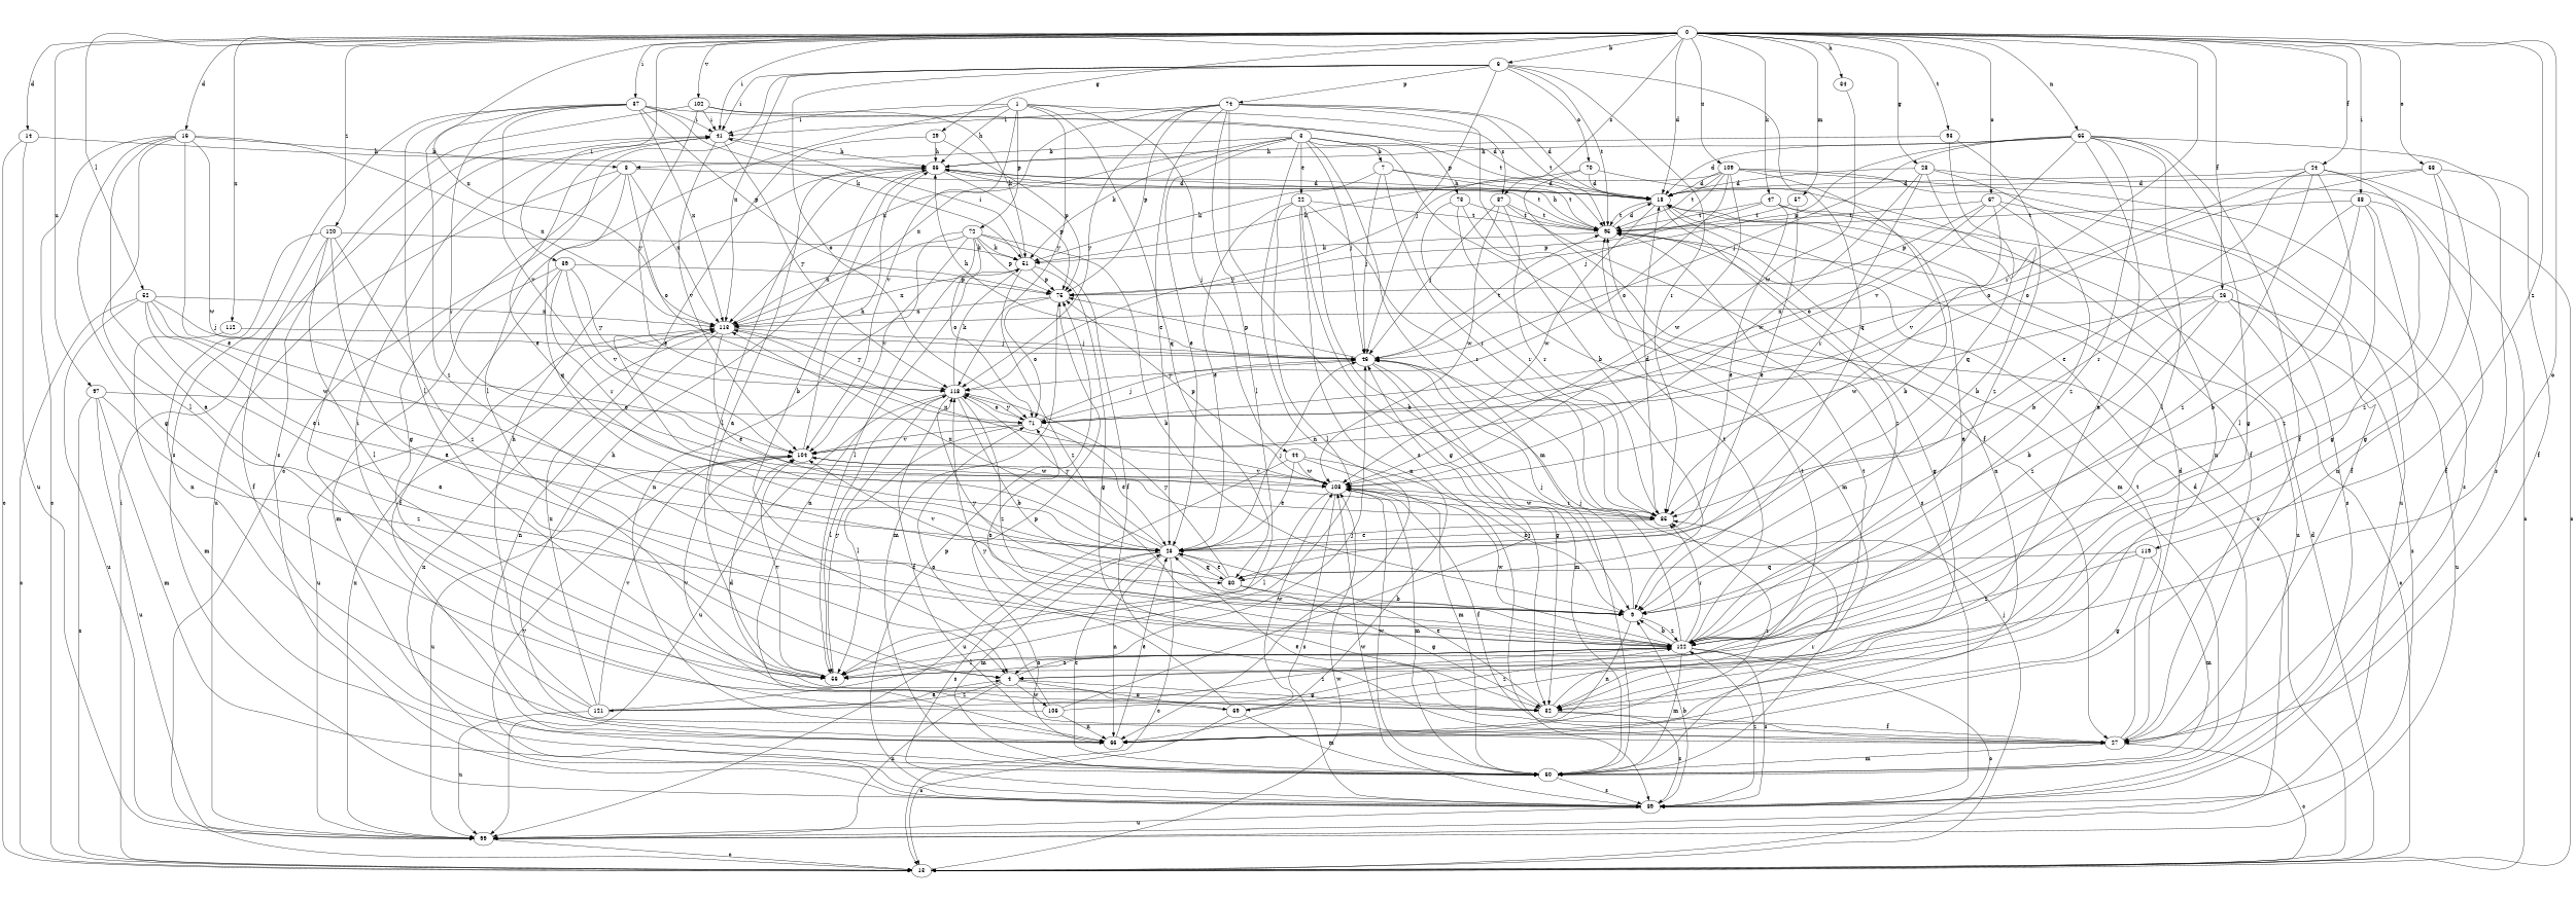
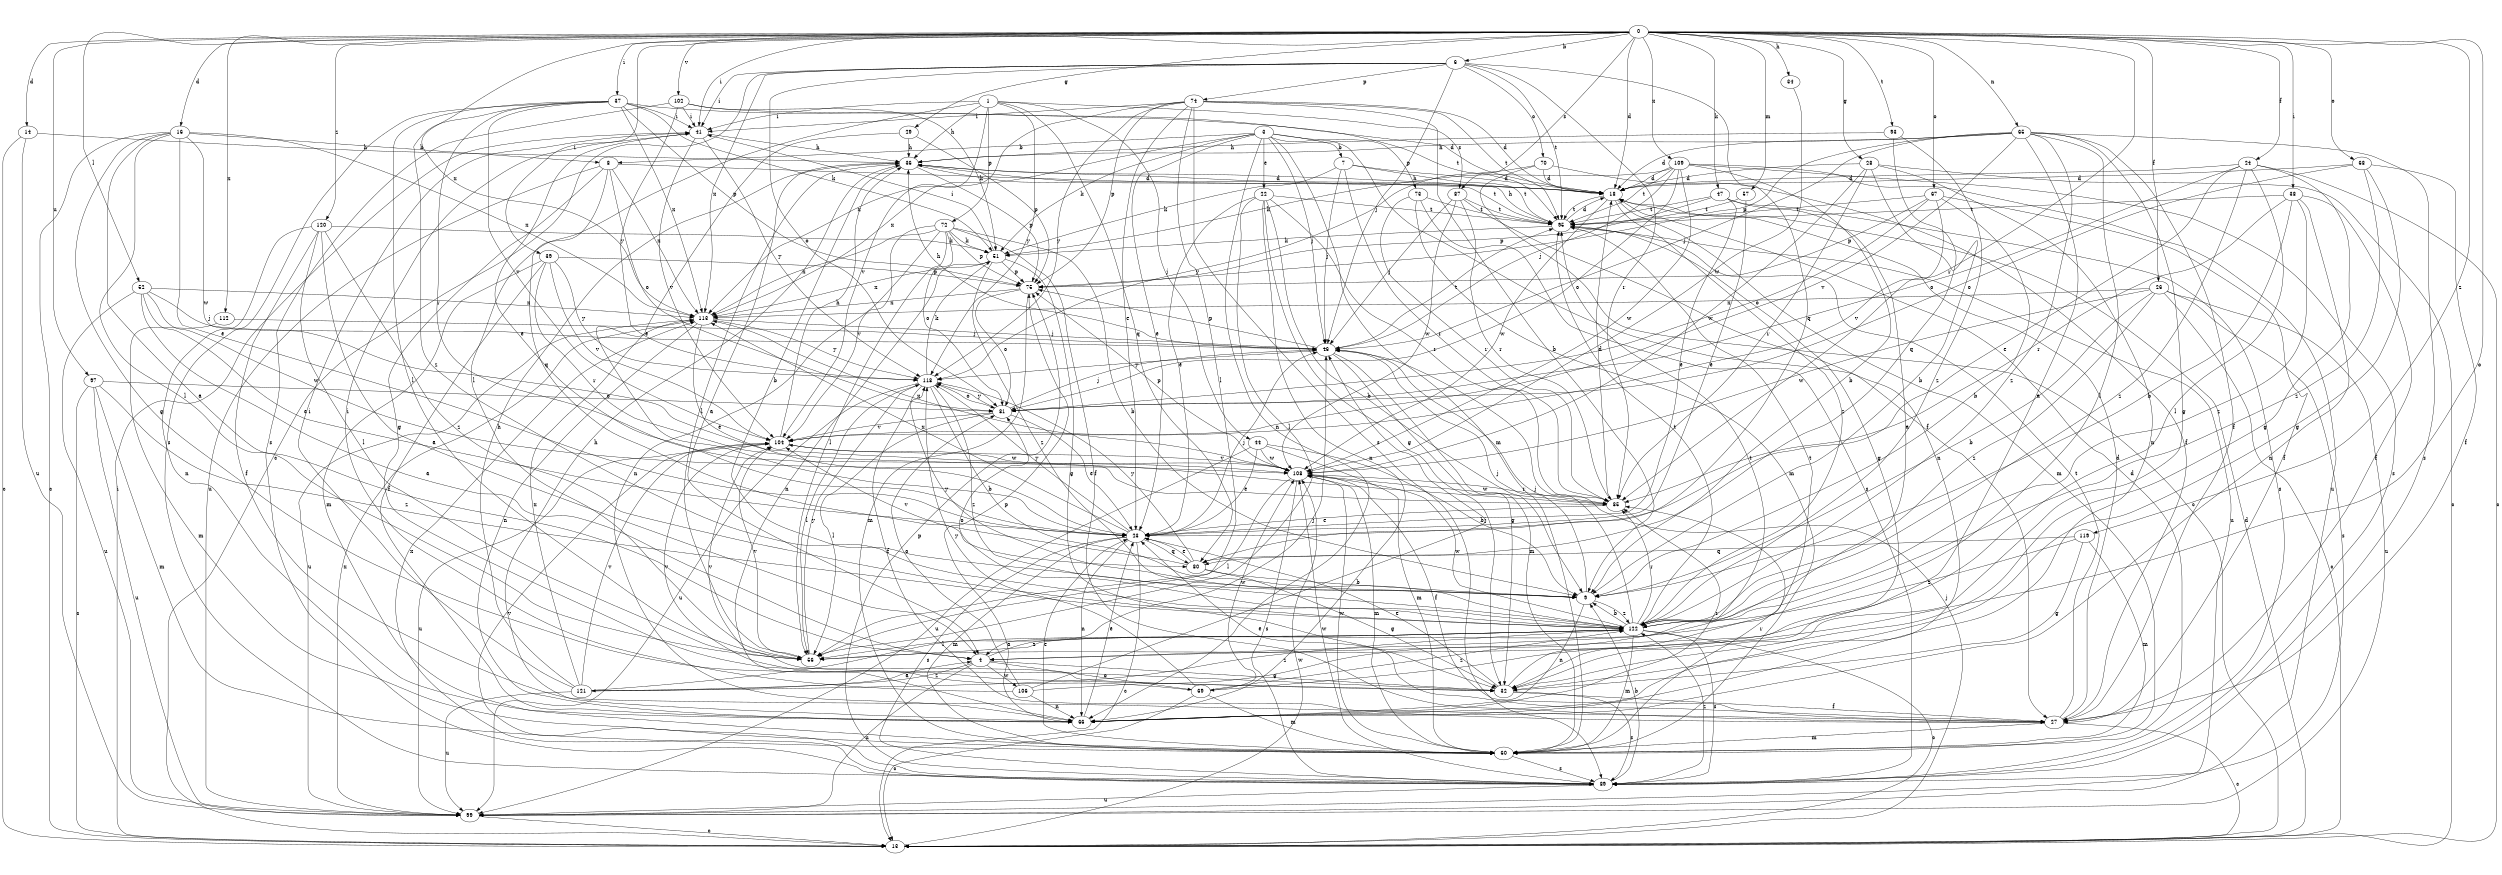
  strict digraph {
    0
    6
    14
    16
    18
    24
    26
    28
    29
    n10 [label=34]
    37
    38
    39
    41
    47
    52
    57
    65
    67
    68
    69
    85
    87
    93
    97
    102
    109
    112
    113
    119
    120
    80
    46
    13
    70
-   71
+   71 [label=81]
    74
    95
    36
    99
    56
    8
    23
    4
    32
    108
    60
    122
    9
    89
    66
    75
    104
    51
    27
    118
    1
    44
    72
    3
    7
    22
    73
    106
    121
    0 -> 6 [label=b]
    0 -> 14 [label=d]
    0 -> 16 [label=d]
    0 -> 18 [label=d]
    0 -> 24 [label=f]
    0 -> 26 [label=f]
    0 -> 28 [label=g]
    0 -> 29 [label=g]
    0 -> n10 [label=h]
    0 -> 37 [label=i]
    0 -> 38 [label=i]
    0 -> 39 [label=i]
    0 -> 41 [label=i]
    0 -> 47 [label=k]
    0 -> 52 [label=l]
    0 -> 57 [label=m]
    0 -> 65 [label=n]
    0 -> 67 [label=o]
    0 -> 68 [label=o]
    0 -> 69 [label=o]
    0 -> 85 [label=r]
    0 -> 87 [label=s]
    0 -> 93 [label=t]
    0 -> 97 [label=u]
    0 -> 102 [label=v]
    0 -> 109 [label=x]
    0 -> 112 [label=x]
    0 -> 113 [label=x]
    0 -> 119 [label=z]
    0 -> 120 [label=z]
    6 -> 41 [label=i]
    6 -> 85 [label=r]
    6 -> 113 [label=x]
    6 -> 80 [label=q]
    6 -> 46 [label=j]
    6 -> 13 [label=c]
    6 -> 70 [label=o]
    6 -> 71 [label=o]
    6 -> 74 [label=p]
    6 -> 95 [label=t]
    14 -> 13 [label=c]
    14 -> 36 [label=h]
    14 -> 99 [label=u]
    16 -> 113 [label=x]
    16 -> 13 [label=c]
    16 -> 56 [label=l]
    16 -> 8 [label=b]
    16 -> 23 [label=e]
    16 -> 4 [label=a]
    16 -> 32 [label=g]
    16 -> 108 [label=w]
    18 -> 95 [label=t]
    18 -> 36 [label=h]
    18 -> 108 [label=w]
    18 -> 60 [label=m]
    18 -> 122 [label=z]
    24 -> 18 [label=d]
    24 -> 13 [label=c]
    24 -> 71 [label=o]
    24 -> 56 [label=l]
    24 -> 23 [label=e]
    24 -> 32 [label=g]
    24 -> 122 [label=z]
    26 -> 113 [label=x]
    26 -> 13 [label=c]
    26 -> 99 [label=u]
    26 -> 108 [label=w]
    26 -> 122 [label=z]
    26 -> 9 [label=b]
    26 -> 89 [label=s]
    28 -> 18 [label=d]
    28 -> 85 [label=r]
    28 -> 13 [label=c]
    28 -> 108 [label=w]
    28 -> 9 [label=b]
    28 -> 66 [label=n]
    29 -> 36 [label=h]
    29 -> 23 [label=e]
    29 -> 75 [label=p]
    n10 -> 108 [label=w]
    37 -> 18 [label=d]
    37 -> 41 [label=i]
    37 -> 85 [label=r]
    37 -> 113 [label=x]
    37 -> 56 [label=l]
    37 -> 122 [label=z]
    37 -> 89 [label=s]
    37 -> 75 [label=p]
    37 -> 104 [label=v]
    37 -> 51 [label=k]
    38 -> 85 [label=r]
    38 -> 95 [label=t]
    38 -> 122 [label=z]
    38 -> 9 [label=b]
    38 -> 66 [label=n]
    38 -> 27 [label=f]
    39 -> 85 [label=r]
    39 -> 60 [label=m]
    39 -> 66 [label=f]
    39 -> 75 [label=p]
    39 -> 104 [label=v]
    39 -> 118 [label=y]
    41 -> 36 [label=h]
    41 -> 23 [label=e]
    41 -> 104 [label=v]
    41 -> 118 [label=y]
    47 -> 95 [label=t]
    47 -> 23 [label=e]
    47 -> 4 [label=a]
    47 -> 89 [label=s]
    47 -> 75 [label=p]
    52 -> 113 [label=x]
    52 -> 46 [label=j]
-   52 -> 13 [label=c]
    52 -> 99 [label=u]
    52 -> 23 [label=e]
    52 -> 4 [label=a]
    52 -> 108 [label=w]
    57 -> 95 [label=t]
    57 -> 23 [label=e]
    65 -> 18 [label=d]
    65 -> 46 [label=j]
    65 -> 36 [label=h]
    65 -> 56 [label=l]
    65 -> 4 [label=a]
    65 -> 32 [label=g]
    65 -> 122 [label=z]
    65 -> 89 [label=s]
    65 -> 75 [label=p]
    65 -> 104 [label=v]
    65 -> 27 [label=f]
    67 -> 71 [label=o]
    67 -> 95 [label=t]
    67 -> 9 [label=b]
    67 -> 75 [label=p]
    67 -> 104 [label=v]
    67 -> 27 [label=f]
    68 -> 18 [label=d]
    68 -> 71 [label=o]
    68 -> 32 [label=g]
    68 -> 122 [label=z]
    68 -> 27 [label=f]
    69 -> 13 [label=c]
    69 -> 108 [label=w]
    69 -> 60 [label=m]
    69 -> 122 [label=z]
    69 -> 104 [label=v]
    69 -> 118 [label=y]
    85 -> 18 [label=d]
    85 -> 23 [label=e]
    85 -> 108 [label=w]
    87 -> 85 [label=r]
    87 -> 46 [label=j]
    87 -> 95 [label=t]
    87 -> 108 [label=w]
    87 -> 66 [label=n]
    93 -> 80 [label=q]
    93 -> 36 [label=h]
    93 -> 122 [label=z]
    97 -> 13 [label=c]
    97 -> 71 [label=o]
    97 -> 99 [label=u]
    97 -> 60 [label=m]
    97 -> 122 [label=z]
    102 -> 41 [label=i]
    102 -> 95 [label=t]
    102 -> 89 [label=s]
    102 -> 51 [label=k]
    102 -> 118 [label=y]
    109 -> 18 [label=d]
    109 -> 46 [label=j]
    109 -> 71 [label=o]
    109 -> 95 [label=t]
    109 -> 99 [label=u]
    109 -> 108 [label=w]
    109 -> 9 [label=b]
    109 -> 89 [label=s]
    109 -> 51 [label=k]
    112 -> 46 [label=j]
    112 -> 60 [label=m]
    113 -> 46 [label=j]
    113 -> 99 [label=u]
    113 -> 23 [label=e]
    113 -> 66 [label=n]
    113 -> 118 [label=y]
    119 -> 80 [label=q]
    119 -> 32 [label=g]
    119 -> 60 [label=m]
    119 -> 122 [label=z]
    120 -> 56 [label=l]
    120 -> 4 [label=a]
    120 -> 122 [label=z]
    120 -> 66 [label=n]
    120 -> 51 [label=k]
    120 -> 27 [label=f]
    80 -> 23 [label=e]
    80 -> 32 [label=g]
    80 -> 9 [label=b]
    80 -> 104 [label=v]
    80 -> 118 [label=y]
    46 -> 95 [label=t]
    46 -> 36 [label=h]
    46 -> 32 [label=g]
    46 -> 60 [label=m]
    46 -> 75 [label=p]
    46 -> 118 [label=y]
    13 -> 18 [label=d]
    13 -> 41 [label=i]
    13 -> 46 [label=j]
    13 -> 108 [label=w]
    70 -> 18 [label=d]
    70 -> 13 [label=c]
    70 -> 27 [label=f]
    70 -> 118 [label=y]
    71 -> 46 [label=j]
    71 -> 56 [label=l]
    71 -> 23 [label=e]
    71 -> 104 [label=v]
    71 -> 118 [label=y]
    74 -> 18 [label=d]
    74 -> 41 [label=i]
    74 -> 113 [label=x]
    74 -> 95 [label=t]
    74 -> 56 [label=l]
    74 -> 23 [label=e]
    74 -> 9 [label=b]
    74 -> 89 [label=s]
    74 -> 75 [label=p]
    74 -> 118 [label=y]
    95 -> 18 [label=d]
    95 -> 36 [label=h]
    95 -> 99 [label=u]
    95 -> 32 [label=g]
    95 -> 51 [label=k]
    36 -> 18 [label=d]
    36 -> 95 [label=t]
    36 -> 56 [label=l]
    36 -> 4 [label=a]
    36 -> 9 [label=b]
    36 -> 75 [label=p]
    99 -> 113 [label=x]
    99 -> 13 [label=c]
    56 -> 104 [label=v]
    56 -> 118 [label=y]
    8 -> 18 [label=d]
    8 -> 113 [label=x]
    8 -> 80 [label=q]
    8 -> 71 [label=o]
    8 -> 99 [label=u]
    8 -> 32 [label=g]
    23 -> 113 [label=x]
    23 -> 80 [label=q]
    23 -> 46 [label=j]
    23 -> 13 [label=c]
    23 -> 60 [label=m]
    23 -> 89 [label=s]
    23 -> 66 [label=n]
    23 -> 118 [label=y]
    4 -> 69 [label=o]
    4 -> 99 [label=u]
    4 -> 32 [label=g]
    4 -> 122 [label=z]
    4 -> 106 [label=w]
    4 -> 121 [label=z]
    32 -> 95 [label=t]
    32 -> 23 [label=e]
    32 -> 89 [label=s]
-   32 -> 104 [label=d]
+   32 -> 104 [label=v]
    32 -> 27 [label=f]
    108 -> 85 [label=r]
    108 -> 113 [label=x]
    108 -> 56 [label=l]
    108 -> 60 [label=m]
    108 -> 89 [label=s]
    108 -> 75 [label=p]
    108 -> 104 [label=v]
    108 -> 27 [label=f]
    60 -> 18 [label=d]
    60 -> 85 [label=r]
    60 -> 23 [label=e]
    60 -> 108 [label=w]
    60 -> 89 [label=s]
    122 -> 85 [label=r]
    122 -> 46 [label=j]
    122 -> 13 [label=c]
    122 -> 71 [label=o]
    122 -> 95 [label=t]
    122 -> 56 [label=l]
    122 -> 4 [label=a]
    122 -> 108 [label=w]
    122 -> 60 [label=m]
    122 -> 9 [label=b]
    122 -> 89 [label=s]
    9 -> 46 [label=j]
    9 -> 122 [label=z]
    9 -> 66 [label=n]
    9 -> 118 [label=y]
    89 -> 113 [label=x]
    89 -> 99 [label=u]
    89 -> 108 [label=w]
    89 -> 122 [label=z]
    89 -> 9 [label=b]
    89 -> 75 [label=p]
    89 -> 104 [label=v]
    66 -> 85 [label=r]
    66 -> 36 [label=h]
    66 -> 23 [label=e]
    66 -> 75 [label=p]
    75 -> 113 [label=x]
    75 -> 71 [label=o]
    75 -> 60 [label=m]
    104 -> 36 [label=h]
    104 -> 99 [label=u]
    104 -> 108 [label=w]
    51 -> 41 [label=i]
    51 -> 113 [label=x]
    51 -> 32 [label=g]
    51 -> 122 [label=z]
    51 -> 66 [label=n]
    51 -> 75 [label=p]
    27 -> 18 [label=d]
    27 -> 13 [label=c]
    27 -> 95 [label=t]
    27 -> 23 [label=e]
    27 -> 60 [label=m]
    118 -> 71 [label=o]
    118 -> 99 [label=u]
    118 -> 56 [label=l]
    118 -> 122 [label=z]
    118 -> 9 [label=b]
    118 -> 51 [label=k]
    118 -> 27 [label=f]
    1 -> 41 [label=i]
    1 -> 87 [label=s]
    1 -> 80 [label=q]
    1 -> 36 [label=h]
    1 -> 56 [label=l]
    1 -> 104 [label=v]
    1 -> 118 [label=y]
    1 -> 44 [label=j]
    1 -> 72 [label=p]
    44 -> 99 [label=u]
    44 -> 23 [label=e]
    44 -> 108 [label=w]
    44 -> 60 [label=m]
    44 -> 9 [label=b]
    72 -> 113 [label=x]
    72 -> 71 [label=o]
    72 -> 56 [label=l]
    72 -> 9 [label=b]
    72 -> 66 [label=n]
    72 -> 75 [label=p]
    72 -> 104 [label=v]
    72 -> 51 [label=k]
    72 -> 27 [label=f]
    3 -> 113 [label=x]
    3 -> 46 [label=j]
    3 -> 8 [label=b]
    3 -> 23 [label=e]
    3 -> 60 [label=m]
    3 -> 66 [label=n]
    3 -> 51 [label=k]
    3 -> 27 [label=f]
    3 -> 7 [label=b]
    3 -> 22 [label=e]
    3 -> 73 [label=p]
    7 -> 18 [label=d]
    7 -> 85 [label=r]
    7 -> 46 [label=j]
    7 -> 95 [label=t]
    7 -> 51 [label=k]
    22 -> 85 [label=r]
    22 -> 95 [label=t]
    22 -> 56 [label=l]
    22 -> 23 [label=e]
    22 -> 32 [label=g]
    22 -> 9 [label=b]
    22 -> 66 [label=n]
    73 -> 85 [label=r]
    73 -> 95 [label=t]
    73 -> 60 [label=m]
    73 -> 89 [label=s]
    106 -> 41 [label=i]
    106 -> 46 [label=j]
    106 -> 71 [label=o]
    106 -> 95 [label=t]
    106 -> 66 [label=n]
    121 -> 41 [label=i]
    121 -> 113 [label=x]
    121 -> 46 [label=j]
    121 -> 36 [label=h]
    121 -> 99 [label=u]
    121 -> 4 [label=a]
    121 -> 122 [label=z]
    121 -> 104 [label=v]
  }
